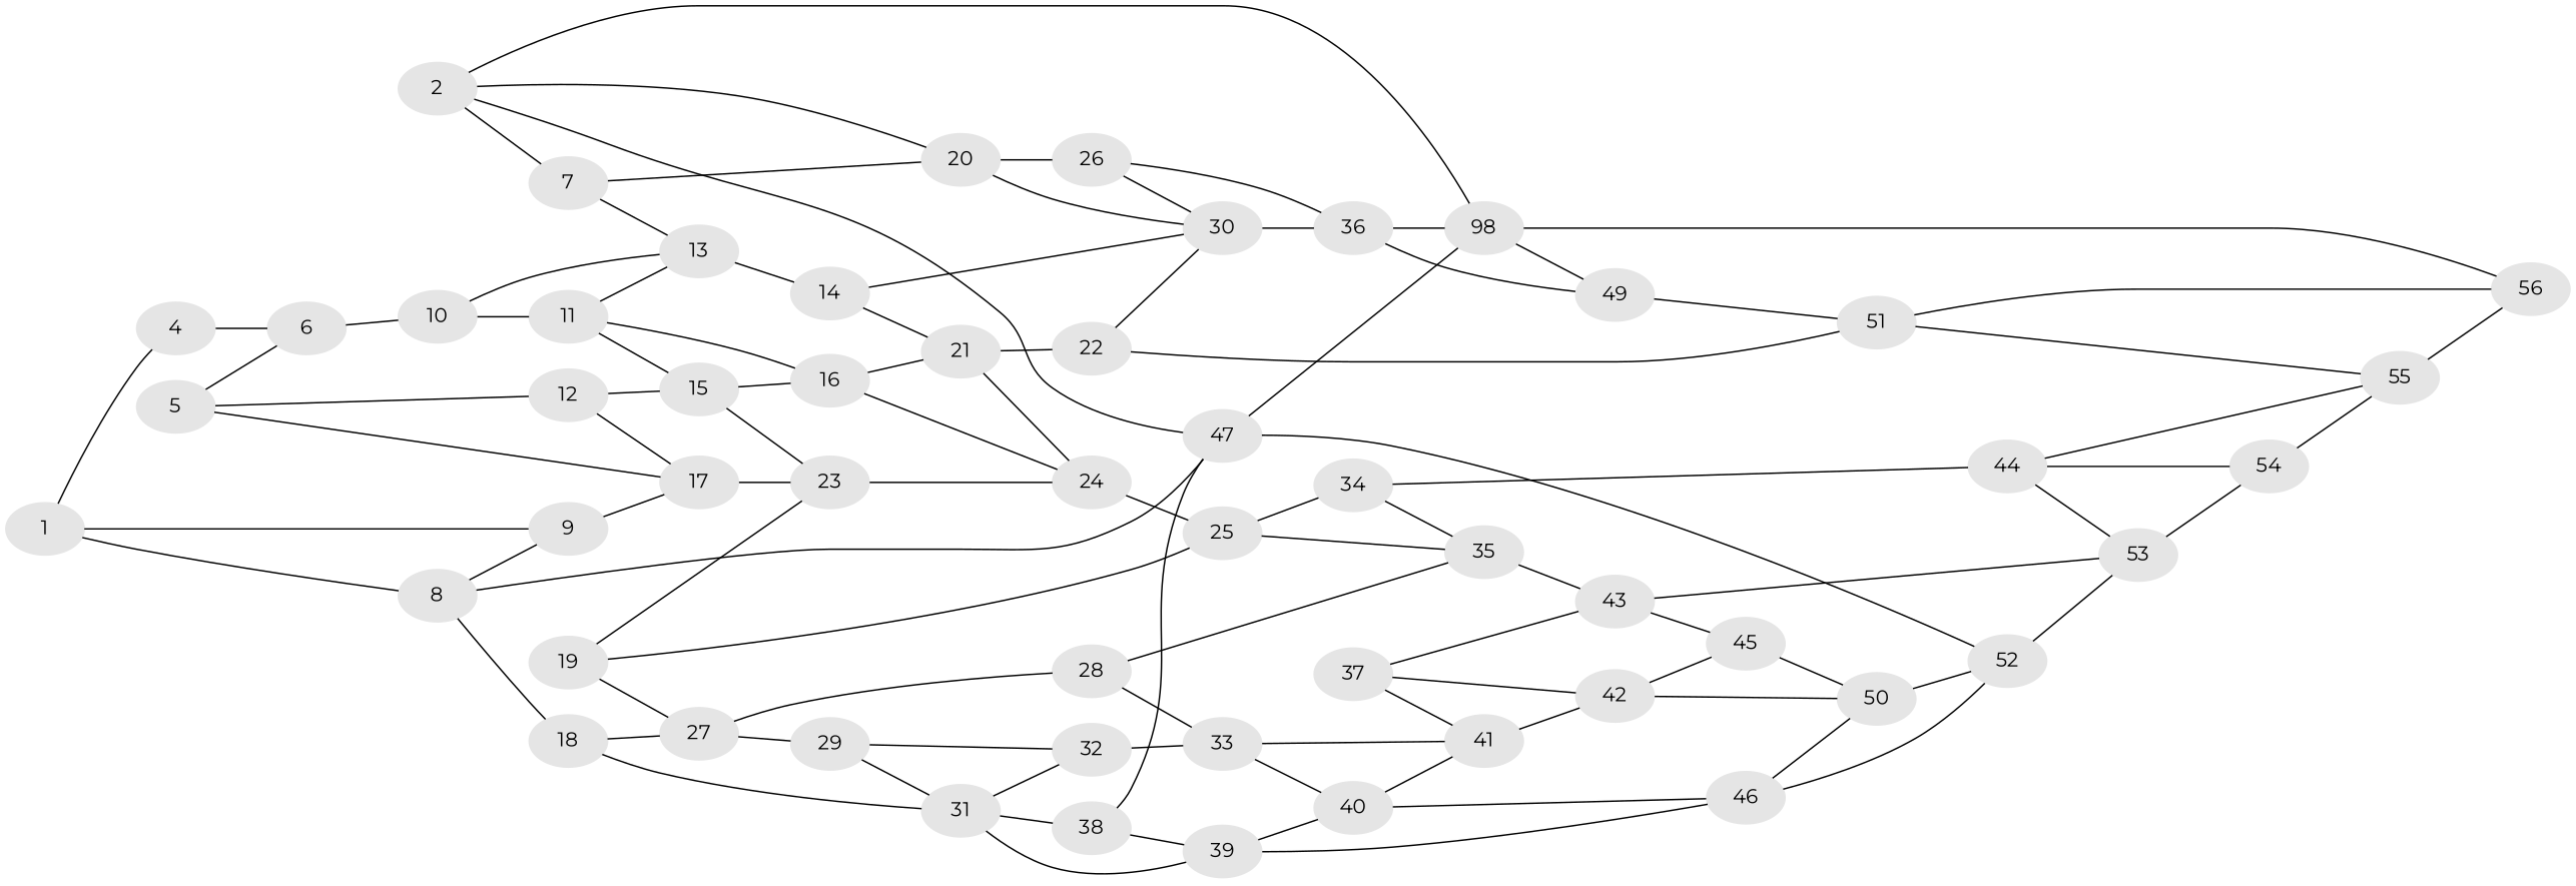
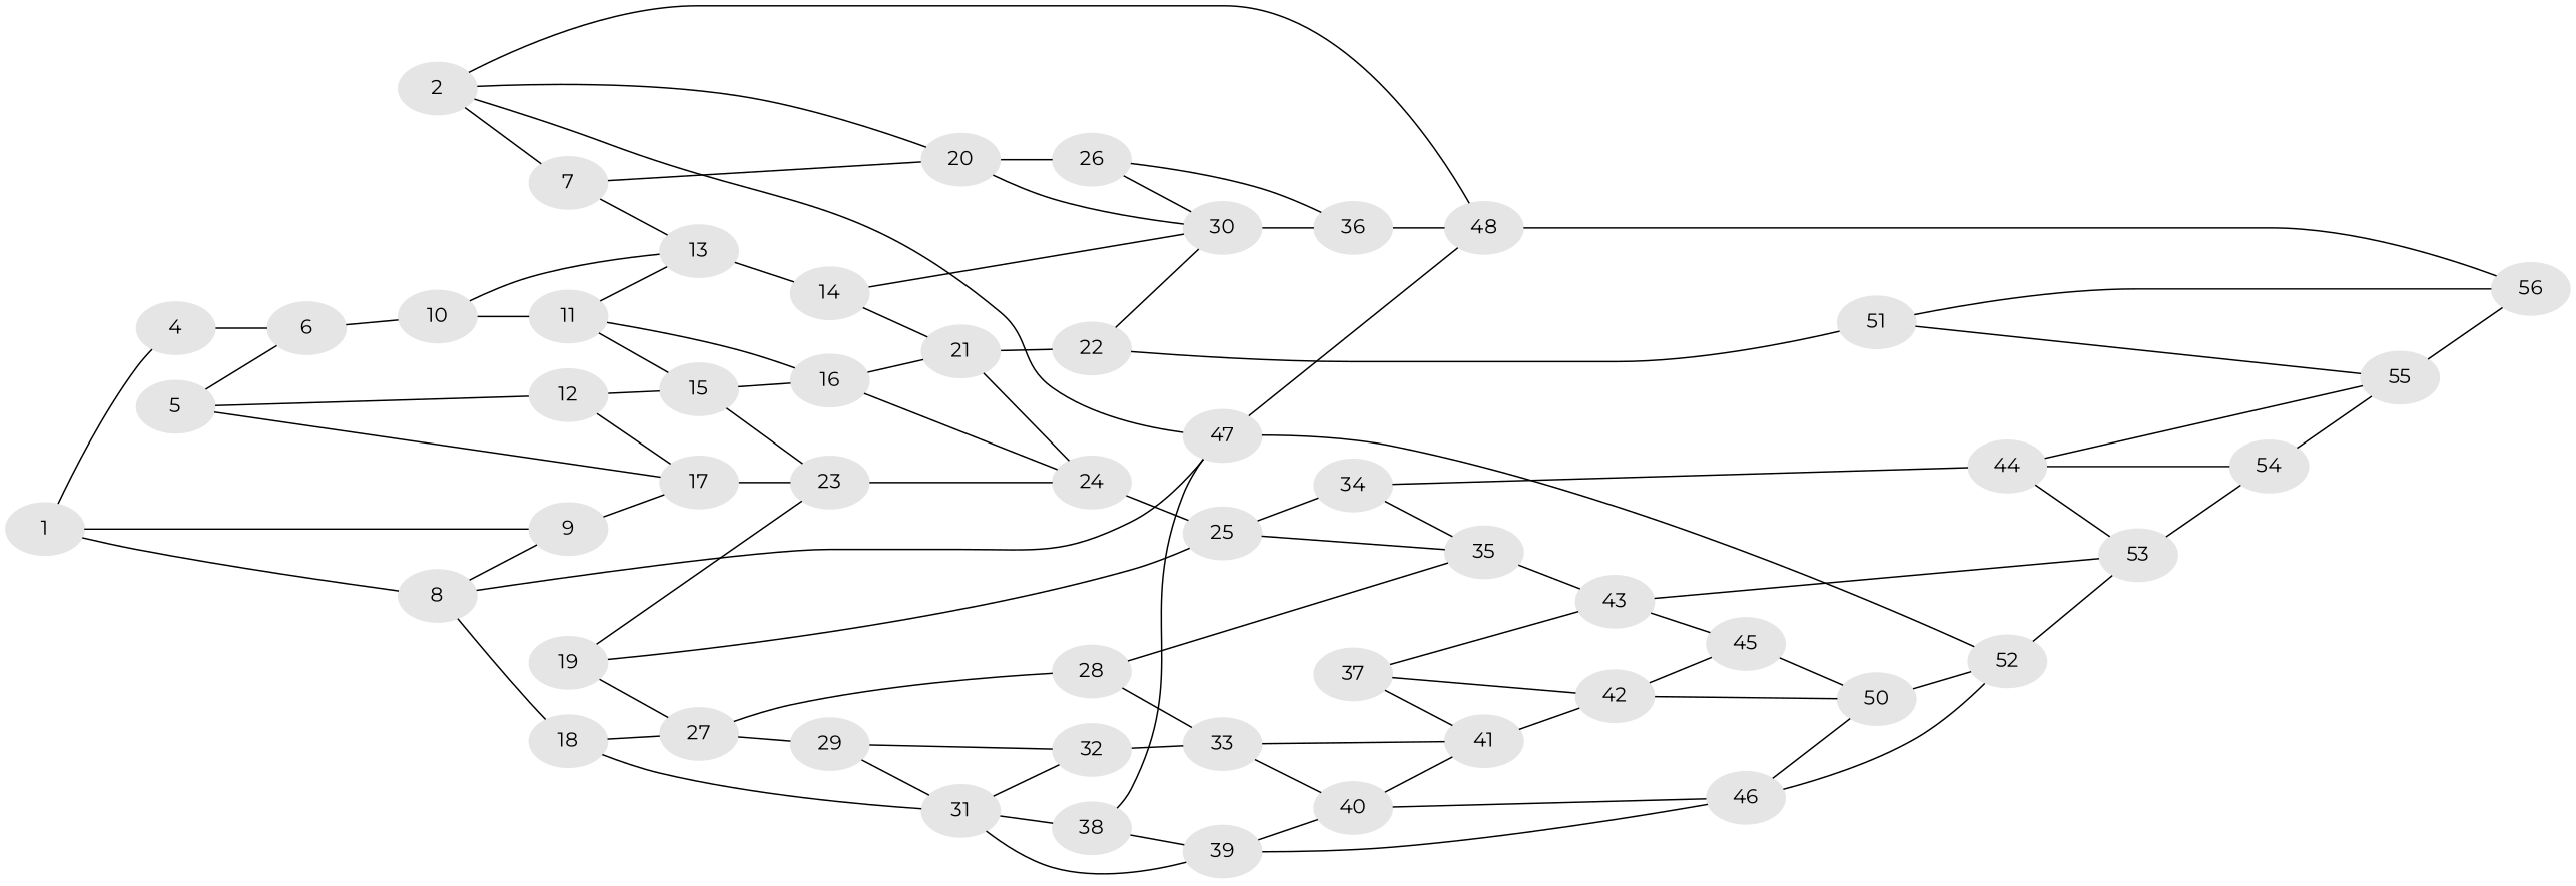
  graph {
    fontname=Montserrat
    rankdir=LR
    node [color=gray90 fontname=Montserrat style=filled]
    edge [fontname=Montserrat weight=1.0]
    1
    4
    8
    9
    6
    47
    18
    17
    2
    7
    20
-   48 [label=98]
+   48
    13
    30
    26
    52
-   49
    56
    10
    11
    5
    12
    15
    23
    14
    27
    31
    16
    21
    24
    22
    36
    25
    29
    28
    32
    19
    34
    35
    51
    55
    44
    43
    33
    40
    41
    38
    39
    46
    42
    53
    54
    45
    37
    50
    1 -- 4
    1 -- 8
    1 -- 9
    4 -- 6
    8 -- 9
    8 -- 47
    8 -- 18
    9 -- 17 [weight=2.0]
    6 -- 10
    47 -- 48
    47 -- 52
    18 -- 27
    18 -- 31
    17 -- 23 [weight=2.0]
    2 -- 47
    2 -- 7
    2 -- 20
    2 -- 48
    7 -- 20
    7 -- 13
    20 -- 30
    20 -- 26 [weight=2.0]
-   48 -- 49
    48 -- 56
    13 -- 14
    30 -- 36
    26 -- 30
    26 -- 36
    52 -- 53
-   49 -- 51 [weight=2.0]
    10 -- 13
    10 -- 11
    11 -- 13
    11 -- 15
    11 -- 16
    5 -- 6
    5 -- 17
    5 -- 12
    12 -- 17
    12 -- 15
    15 -- 23
    15 -- 16
    23 -- 24
    14 -- 30
    14 -- 21
    27 -- 29
    27 -- 28
    31 -- 32
    31 -- 38
    31 -- 39
    16 -- 21
    16 -- 24
    21 -- 24
    21 -- 22
    24 -- 25
    22 -- 30
    22 -- 51
    36 -- 48
-   36 -- 49
    25 -- 34
    25 -- 35
    29 -- 31
    29 -- 32
    28 -- 35
    28 -- 33
    32 -- 33
    19 -- 23
    19 -- 27
    19 -- 25
    34 -- 35
    34 -- 44
    35 -- 43
    51 -- 56
    51 -- 55 [weight=2.0]
    55 -- 56
    44 -- 55
    44 -- 53
    44 -- 54
    43 -- 53
    43 -- 45
    33 -- 40
    33 -- 41
    40 -- 41
    40 -- 46
    41 -- 42
    38 -- 47 [weight=2.0]
    38 -- 39
    39 -- 40
    39 -- 46
    46 -- 52
    46 -- 50
    42 -- 45
    42 -- 50
    53 -- 54
    54 -- 55 [weight=2.0]
    45 -- 50
    37 -- 43
    37 -- 41
    37 -- 42
    50 -- 52
  }
